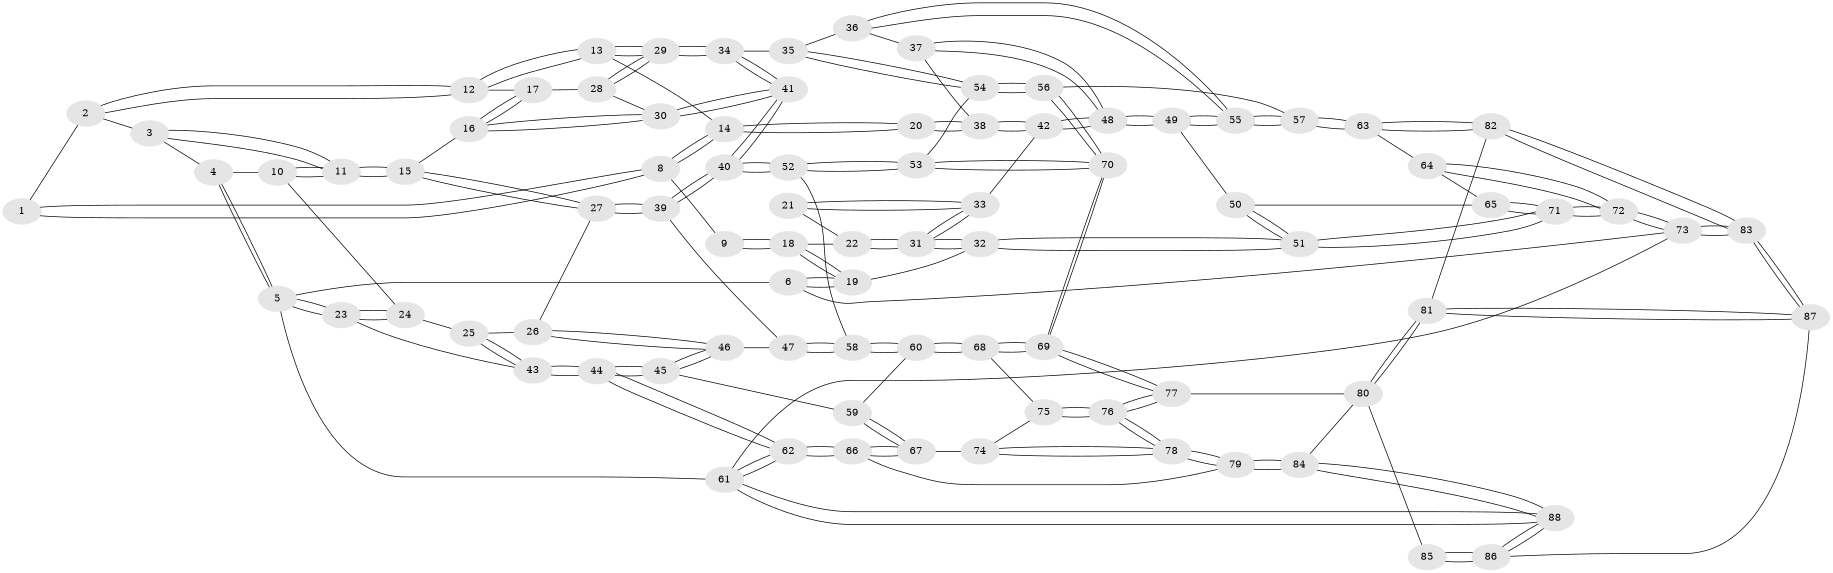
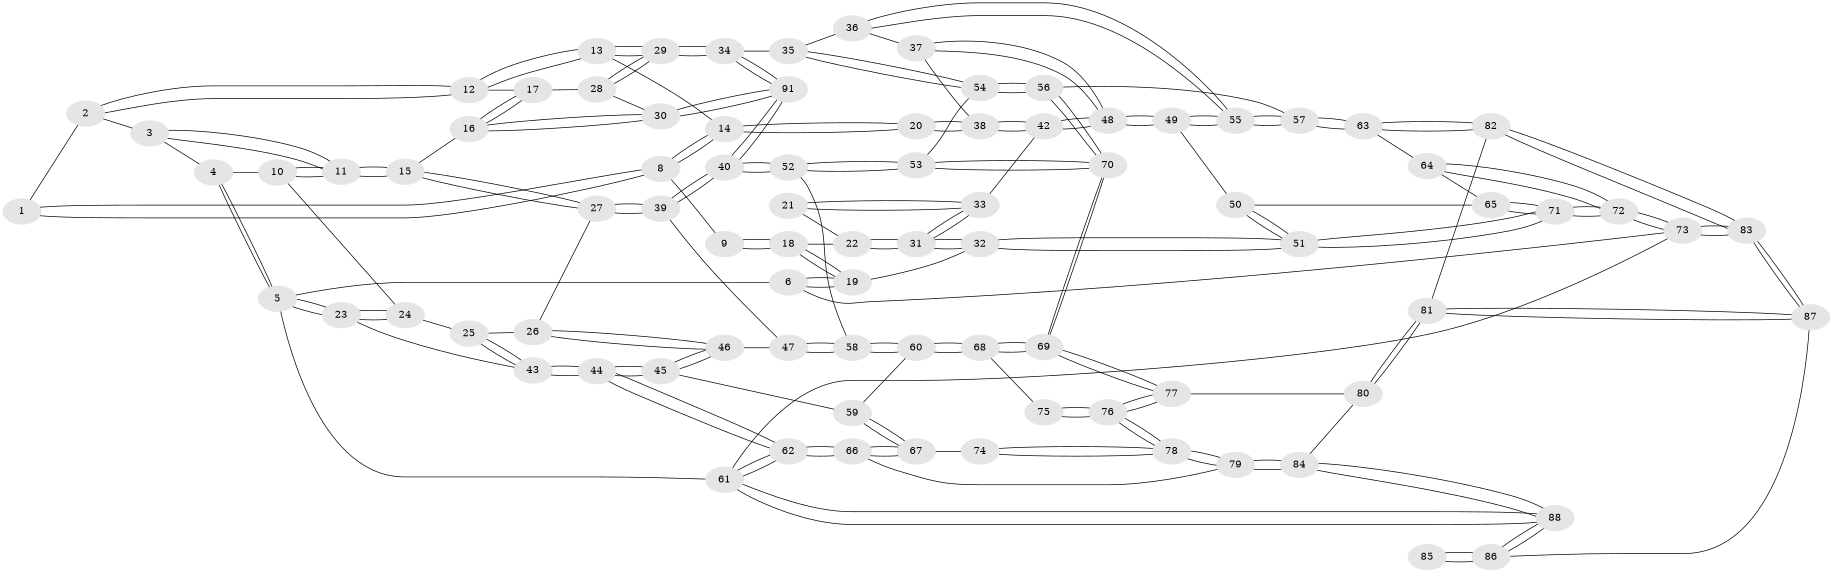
  graph {
    rankdir=LR
    node [color=gray90 style=filled]
    1
    2
    8
    3
    12
    9
    14
    4
    11
    13
    17
    5
    10
    15
    6
    23
    61
    24
    19
    73
    43
    62
    88
    32
    83
    18
    20
    22
    25
    16
    27
    29
    28
    34
    38
    30
    39
-   41
+   41 [label=91]
    31
    51
    21
    33
    42
    44
    26
    46
    47
    40
    35
    71
    48
    36
    54
    37
    55
    56
    57
    49
    52
    58
    53
    45
    59
    66
    60
    67
    50
    65
    72
    70
    63
    64
    82
    68
    74
    69
    75
    79
    84
    78
    77
    76
    80
    87
    81
    85
    86
    1 -- 2
    1 -- 8
    1 -- 8
    2 -- 3
    2 -- 12
    2 -- 12
    8 -- 9
    8 -- 14
    8 -- 14
    3 -- 4
    3 -- 11
    3 -- 11
    12 -- 13
    12 -- 13
    12 -- 17
    9 -- 18
    9 -- 18
    14 -- 20
    14 -- 20
    4 -- 5
    4 -- 5
    4 -- 10
    11 -- 15
    11 -- 15
    13 -- 14
    13 -- 29
    13 -- 29
    17 -- 28
    5 -- 6
    5 -- 23
    5 -- 23
    5 -- 61
    10 -- 11
    10 -- 11
    10 -- 24
    15 -- 16
    15 -- 27
    15 -- 27
    6 -- 19
    6 -- 19
    6 -- 73
    23 -- 24
    23 -- 24
    23 -- 43
    61 -- 73
    61 -- 62
    61 -- 62
    61 -- 88
    61 -- 88
    24 -- 25
    19 -- 32
    73 -- 83
    73 -- 83
    43 -- 44
    43 -- 44
    62 -- 66
    62 -- 66
    32 -- 51
    32 -- 51
    83 -- 87
    83 -- 87
    18 -- 19
    18 -- 19
    18 -- 22
    20 -- 38
    20 -- 38
    22 -- 31
    22 -- 31
    25 -- 43
    25 -- 43
    25 -- 26
    16 -- 17
    16 -- 17
    16 -- 30
    16 -- 30
    27 -- 39
    27 -- 39
    29 -- 34
    29 -- 34
    28 -- 29
    28 -- 29
    28 -- 30
    34 -- 41
    34 -- 41
    34 -- 35
    38 -- 42
    38 -- 42
    30 -- 41
    30 -- 41
    39 -- 47
    39 -- 40
    39 -- 40
    31 -- 32
    31 -- 32
    31 -- 33
    31 -- 33
    51 -- 71
    51 -- 71
    21 -- 22
    21 -- 33
    21 -- 33
    33 -- 42
    42 -- 48
    42 -- 48
    44 -- 62
    44 -- 62
    44 -- 45
    44 -- 45
    26 -- 27
    26 -- 46
    26 -- 46
    46 -- 47
    47 -- 58
    47 -- 58
    40 -- 41
    40 -- 41
    40 -- 52
    40 -- 52
    35 -- 36
    35 -- 54
    35 -- 54
    71 -- 72
    71 -- 72
    48 -- 49
    48 -- 49
    36 -- 37
    36 -- 55
    36 -- 55
    54 -- 56
    54 -- 56
    37 -- 38
    37 -- 48
    37 -- 48
    55 -- 57
    55 -- 57
    56 -- 57
    56 -- 70
    56 -- 70
    57 -- 63
    57 -- 63
    49 -- 55
    49 -- 55
    49 -- 50
    52 -- 58
    52 -- 53
    52 -- 53
    58 -- 60
    58 -- 60
    53 -- 54
    53 -- 70
    53 -- 70
    45 -- 46
    45 -- 46
    45 -- 59
    59 -- 60
    59 -- 67
    59 -- 67
    66 -- 67
    66 -- 67
    66 -- 79
    60 -- 68
    60 -- 68
    67 -- 74
    50 -- 51
    50 -- 51
    50 -- 65
    65 -- 71
    65 -- 71
    72 -- 73
    72 -- 73
    63 -- 64
    63 -- 82
    63 -- 82
    64 -- 65
    64 -- 72
    64 -- 72
    82 -- 83
    82 -- 83
    68 -- 69
    68 -- 69
    68 -- 75
-   74 -- 75
    74 -- 78
    74 -- 78
    69 -- 70
    69 -- 70
    69 -- 77
    69 -- 77
    75 -- 76
    75 -- 76
    79 -- 84
    79 -- 84
    84 -- 88
    84 -- 88
    84 -- 80
    78 -- 79
    78 -- 79
    77 -- 80
    76 -- 78
    76 -- 78
    76 -- 77
    76 -- 77
    80 -- 81
    80 -- 81
-   80 -- 85
    81 -- 82
    81 -- 87
    81 -- 87
    85 -- 86
    85 -- 86
    86 -- 88
    86 -- 88
    86 -- 87
  }
